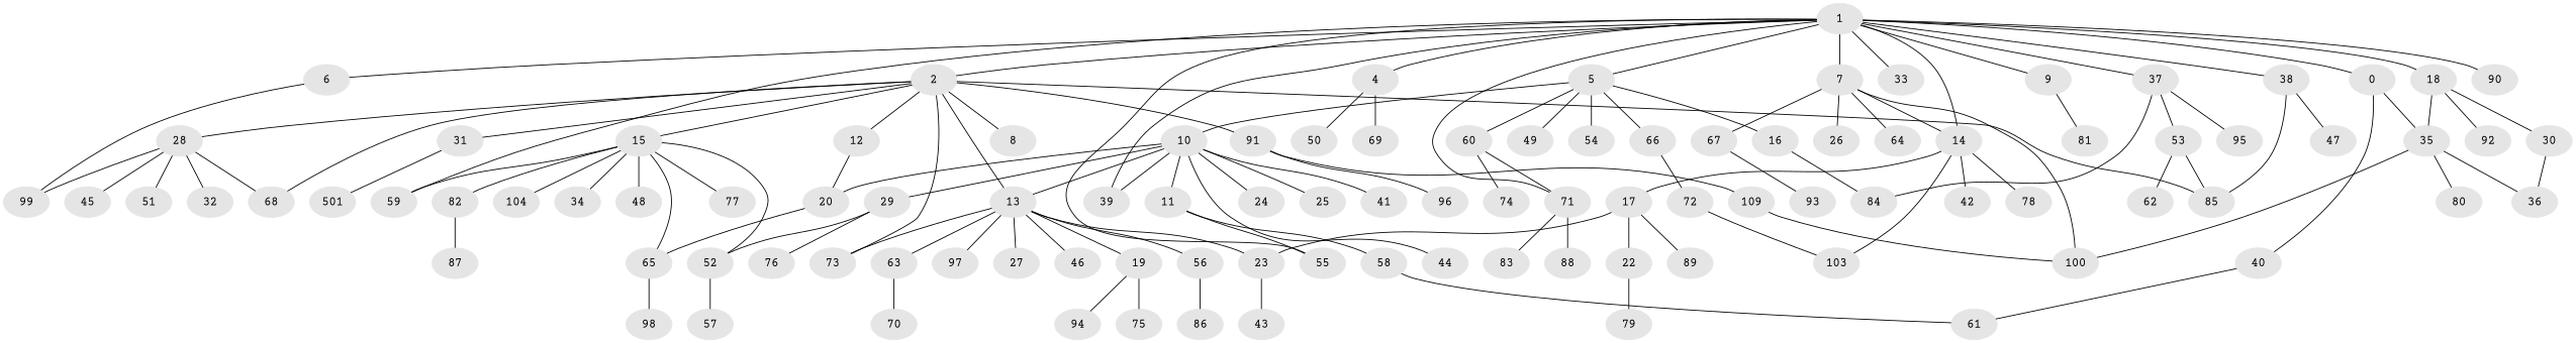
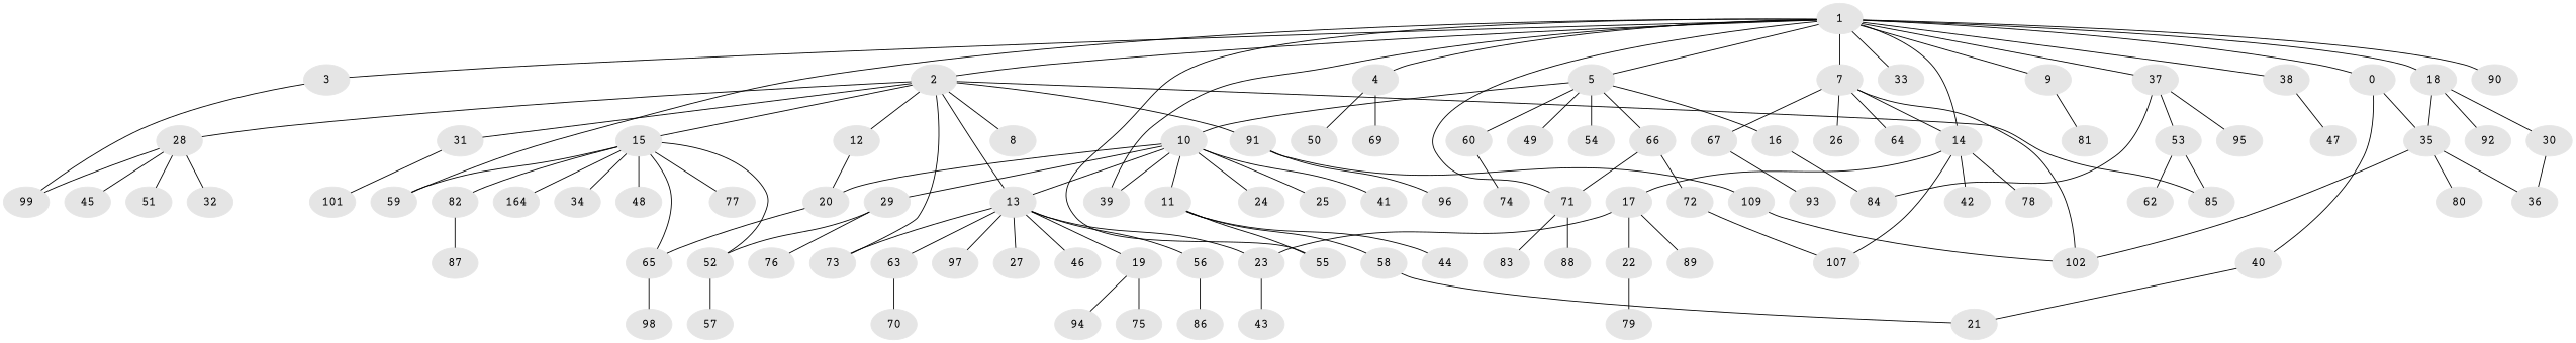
  graph {
    fontname="Courier Prime"
    node [color=gray90 fontname="Courier Prime" style=filled]
    edge [fontname="Courier Prime"]
    1
    2
-   3 [label=6]
+   3
    4
    5
    n6 [label=0]
    7
    9
    14
    18
    33
    37
    38
    39
    55
    59
    71
    90
    8
    12
    13
    15
    28
    31
-   68
    73
    85
    91
    99
    50
    69
    10
    16
    49
    54
    60
    66
    35
    40
    26
    64
    67
-   102 [label=100]
+   102
    81
    17
    42
    78
-   103
+   103 [label=107]
    30
    92
    84
    53
    95
    47
    83
    88
    20
    19
    23
    27
    46
    56
    63
    97
    34
    48
    52
    65
    77
    82
-   104
+   104 [label=164]
    32
    45
    51
-   101 [label=501]
+   101
    96
    n77 [label=109]
    11
    24
    25
    29
    41
    44
    74
    72
    36
    80
-   61
+   61 [label=21]
    93
    58
    76
    75
    94
    43
    86
    70
    22
    89
    57
    98
    87
    79
    62
    1 -- 2
    1 -- 3
    1 -- 4
    1 -- 5
    1 -- n6
    1 -- 7
    1 -- 9
    1 -- 14
    1 -- 18
    1 -- 33
    1 -- 37
    1 -- 38
    1 -- 39
    1 -- 55
    1 -- 59
    1 -- 71
    1 -- 90
    2 -- 8
    2 -- 12
    2 -- 13
    2 -- 15
    2 -- 28
    2 -- 31
-   2 -- 68
    2 -- 73
    2 -- 85
    2 -- 91
    3 -- 99
    4 -- 50
    4 -- 69
    5 -- 10
    5 -- 16
    5 -- 49
    5 -- 54
    5 -- 60
    5 -- 66
    n6 -- 35
    n6 -- 40
    7 -- 14
    7 -- 26
    7 -- 64
    7 -- 67
    7 -- 102
    9 -- 81
    14 -- 17
    14 -- 42
    14 -- 78
    14 -- 103
    18 -- 35
    18 -- 30
    18 -- 92
    37 -- 84
    37 -- 53
    37 -- 95
-   38 -- 85
    38 -- 47
    71 -- 83
    71 -- 88
    12 -- 20
    13 -- 73
    13 -- 19
    13 -- 23
    13 -- 27
    13 -- 46
    13 -- 56
    13 -- 63
    13 -- 97
    15 -- 59
    15 -- 34
    15 -- 48
    15 -- 52
    15 -- 65
    15 -- 77
    15 -- 82
    15 -- 104
-   28 -- 68
    28 -- 99
    28 -- 32
    28 -- 45
    28 -- 51
    31 -- 101
    91 -- 96
    91 -- n77
    10 -- 39
    10 -- 13
    10 -- 20
    10 -- 11
    10 -- 24
    10 -- 25
    10 -- 29
    10 -- 41
-   10 -- 44
+   11 -- 44
    16 -- 84
-   60 -- 71
+   66 -- 71
    60 -- 74
    66 -- 72
    35 -- 102
    35 -- 36
    35 -- 80
    40 -- 61
    67 -- 93
    17 -- 23
    17 -- 22
    17 -- 89
    30 -- 36
    53 -- 85
    53 -- 62
    20 -- 65
    19 -- 75
    19 -- 94
    23 -- 43
    56 -- 86
    63 -- 70
    52 -- 57
    65 -- 98
    82 -- 87
    n77 -- 102
    11 -- 55
    11 -- 58
    29 -- 52
    29 -- 76
    72 -- 103
    58 -- 61
    22 -- 79
  }
